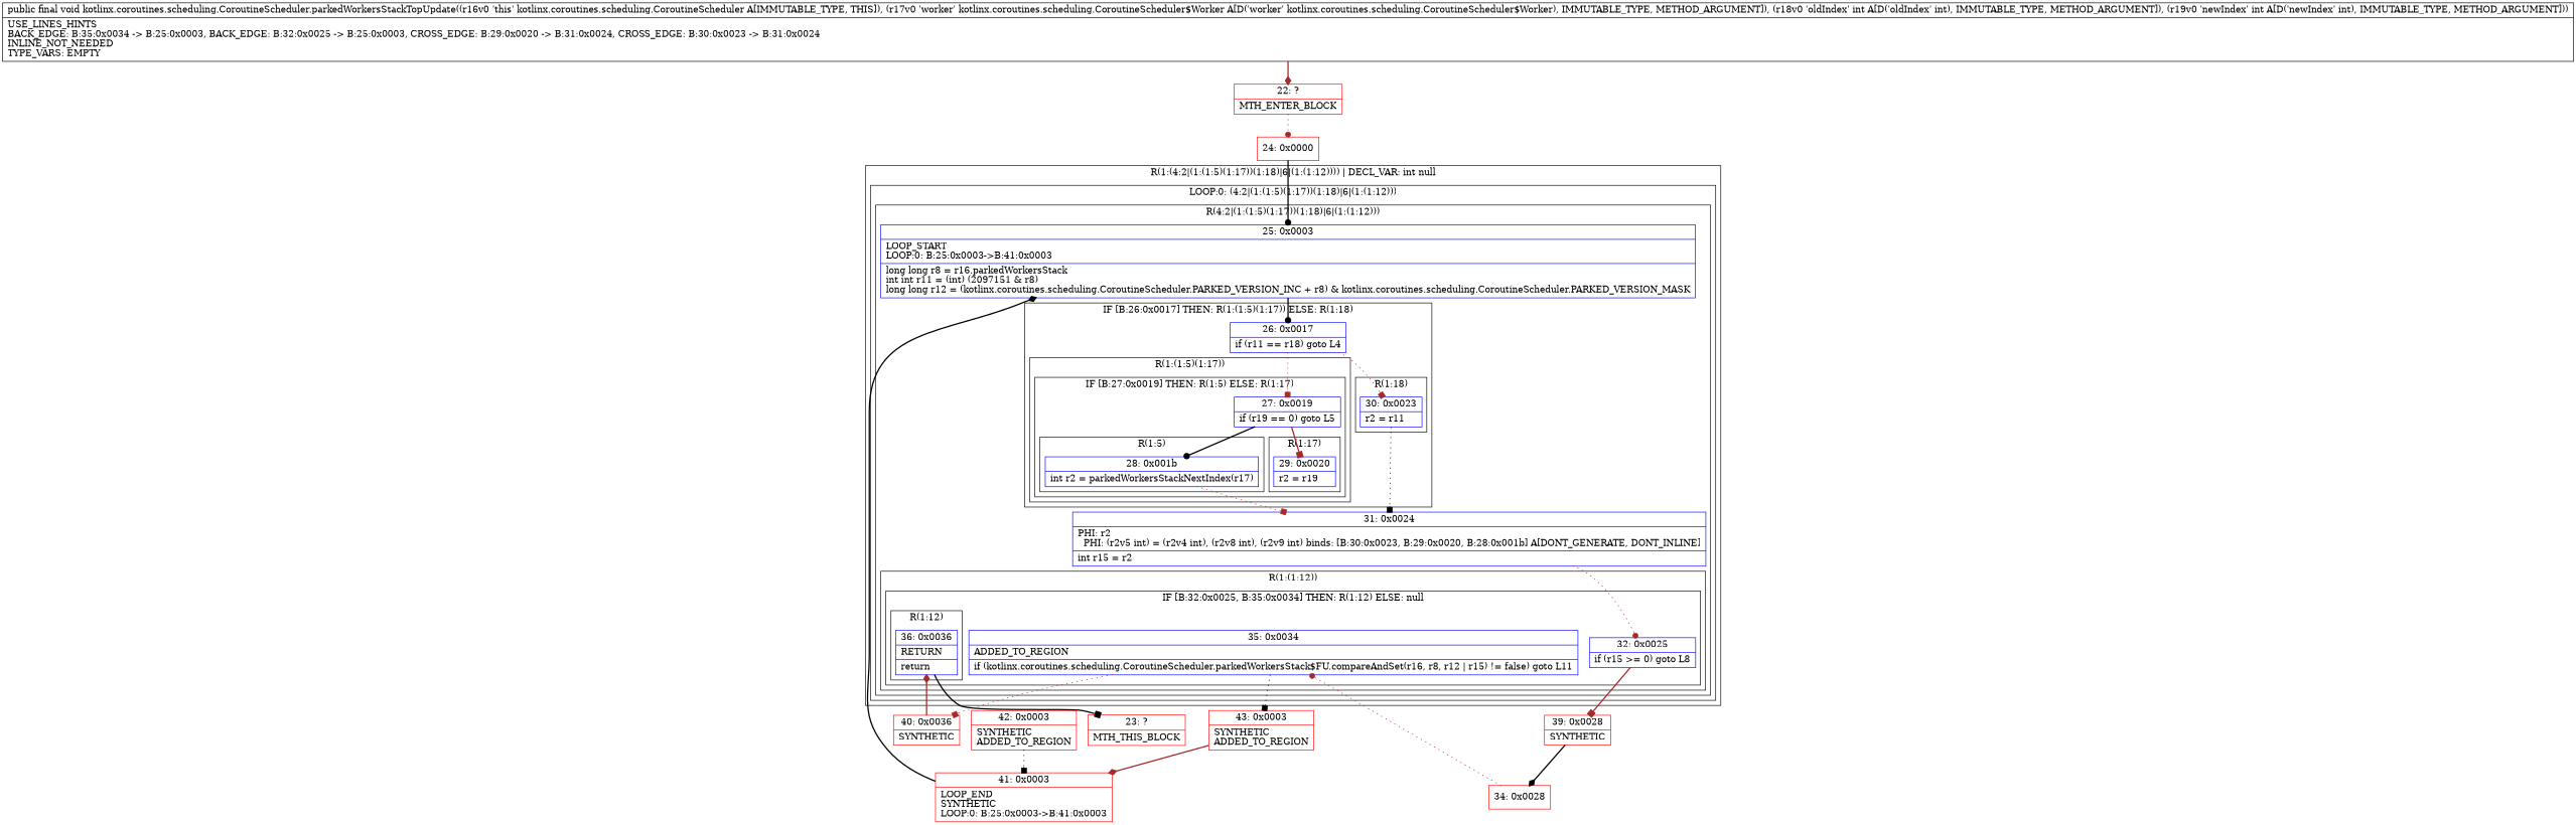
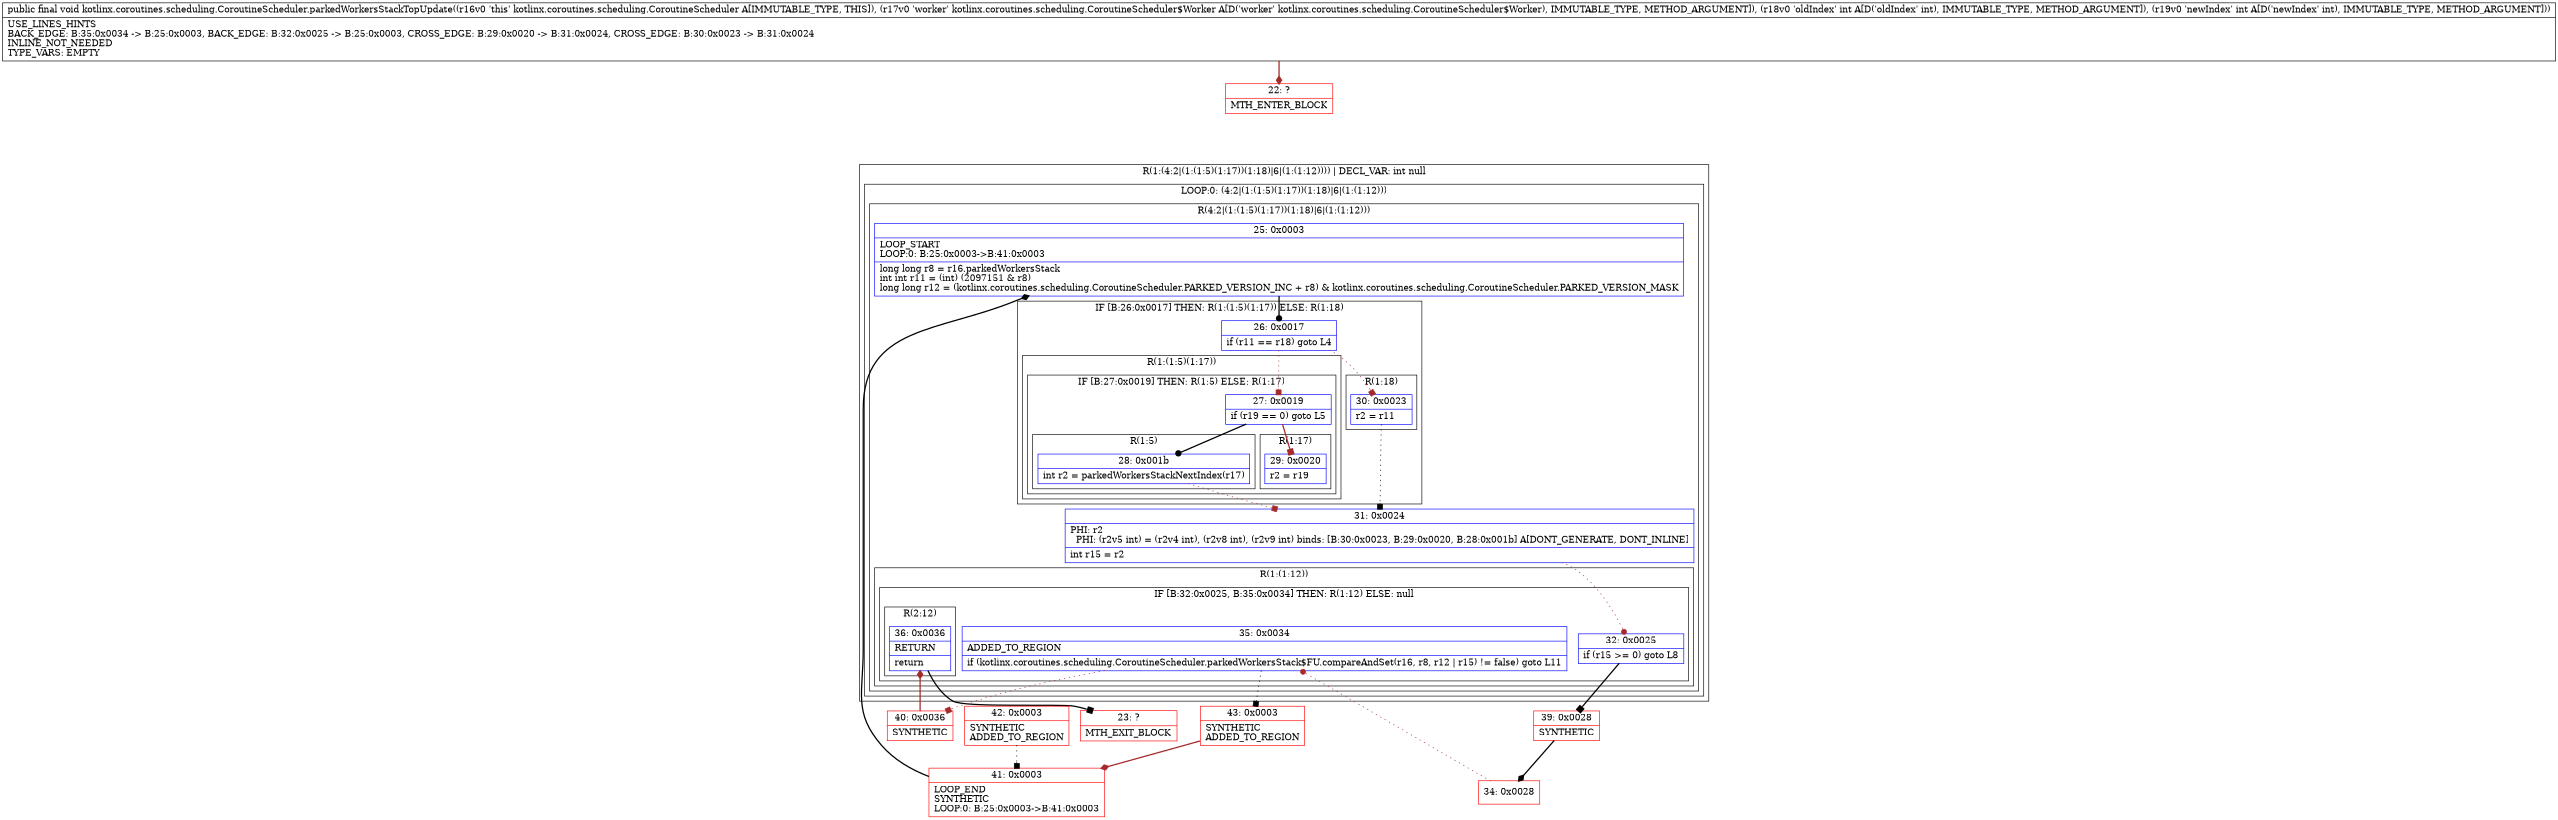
  digraph {
    node [color=blue shape=record]
    edge [arrowhead=box color=brown style=bold]
    n1 [label="{28\:\ 0x001b|int r2 = parkedWorkersStackNextIndex(r17)\l}"]
    n2 [label="{29\:\ 0x0020|r2 = r19\l}"]
    n3 [label="{27\:\ 0x0019|if (r19 == 0) goto L5\l}"]
    n4 [label="{30\:\ 0x0023|r2 = r11\l}"]
    n5 [label="{26\:\ 0x0017|if (r11 == r18) goto L4\l}"]
    n6 [label="{36\:\ 0x0036|RETURN\l|return\l}"]
    n7 [label="{32\:\ 0x0025|if (r15 \>= 0) goto L8\l}"]
    n8 [label="{35\:\ 0x0034|ADDED_TO_REGION\l|if (kotlinx.coroutines.scheduling.CoroutineScheduler.parkedWorkersStack$FU.compareAndSet(r16, r8, r12 \| r15) != false) goto L11\l}"]
    n9 [label="{25\:\ 0x0003|LOOP_START\lLOOP:0: B:25:0x0003\-\>B:41:0x0003\l|long long r8 = r16.parkedWorkersStack\lint int r11 = (int) (2097151 & r8)\llong long r12 = (kotlinx.coroutines.scheduling.CoroutineScheduler.PARKED_VERSION_INC + r8) & kotlinx.coroutines.scheduling.CoroutineScheduler.PARKED_VERSION_MASK\l}"]
    n10 [label="{31\:\ 0x0024|PHI: r2 \l  PHI: (r2v5 int) = (r2v4 int), (r2v8 int), (r2v9 int) binds: [B:30:0x0023, B:29:0x0020, B:28:0x001b] A[DONT_GENERATE, DONT_INLINE]\l|int r15 = r2\l}"]
-   n11 [color=red label="{23\:\ ?|MTH_THIS_BLOCK\l}"]
+   n11 [color=red label="{23\:\ ?|MTH_EXIT_BLOCK\l}"]
    n12 [color=red label="{39\:\ 0x0028|SYNTHETIC\l}"]
    n13 [color=red label="{40\:\ 0x0036|SYNTHETIC\l}"]
    n14 [color=red label="{43\:\ 0x0003|SYNTHETIC\lADDED_TO_REGION\l}"]
    n15 [color=red label="{34\:\ 0x0028}"]
    n16 [color=red label="{42\:\ 0x0003|SYNTHETIC\lADDED_TO_REGION\l}"]
    n17 [color=red label="{41\:\ 0x0003|LOOP_END\lSYNTHETIC\lLOOP:0: B:25:0x0003\-\>B:41:0x0003\l}"]
    n18 [color=red label="{22\:\ ?|MTH_ENTER_BLOCK\l}"]
-   n19 [color=red label="{24\:\ 0x0000}"]
    n20 [label="{public final void kotlinx.coroutines.scheduling.CoroutineScheduler.parkedWorkersStackTopUpdate((r16v0 'this' kotlinx.coroutines.scheduling.CoroutineScheduler A[IMMUTABLE_TYPE, THIS]), (r17v0 'worker' kotlinx.coroutines.scheduling.CoroutineScheduler$Worker A[D('worker' kotlinx.coroutines.scheduling.CoroutineScheduler$Worker), IMMUTABLE_TYPE, METHOD_ARGUMENT]), (r18v0 'oldIndex' int A[D('oldIndex' int), IMMUTABLE_TYPE, METHOD_ARGUMENT]), (r19v0 'newIndex' int A[D('newIndex' int), IMMUTABLE_TYPE, METHOD_ARGUMENT]))  | USE_LINES_HINTS\lBACK_EDGE: B:35:0x0034 \-\> B:25:0x0003, BACK_EDGE: B:32:0x0025 \-\> B:25:0x0003, CROSS_EDGE: B:29:0x0020 \-\> B:31:0x0024, CROSS_EDGE: B:30:0x0023 \-\> B:31:0x0024\lINLINE_NOT_NEEDED\lTYPE_VARS: EMPTY\l}" color=""]
    subgraph cluster_1 {
      label="R(1:(4:2|(1:(1:5)(1:17))(1:18)|6|(1:(1:12)))) | DECL_VAR: int null\l"
      subgraph cluster_2 {
        label="LOOP:0: (4:2|(1:(1:5)(1:17))(1:18)|6|(1:(1:12)))"
        subgraph cluster_3 {
          label="R(4:2|(1:(1:5)(1:17))(1:18)|6|(1:(1:12)))"
          n9
          n10
          subgraph cluster_4 {
            label="IF [B:26:0x0017] THEN: R(1:(1:5)(1:17)) ELSE: R(1:18)"
            n5
            subgraph cluster_5 {
              label="R(1:(1:5)(1:17))"
              subgraph cluster_6 {
                label="IF [B:27:0x0019] THEN: R(1:5) ELSE: R(1:17)"
                n3
                subgraph cluster_7 {
                  label="R(1:5)"
                  n1
                }
                subgraph cluster_8 {
                  label="R(1:17)"
                  n2
                }
              }
            }
            subgraph cluster_9 {
              label="R(1:18)"
              n4
            }
          }
          subgraph cluster_10 {
            label="R(1:(1:12))"
            subgraph cluster_11 {
              label="IF [B:32:0x0025, B:35:0x0034] THEN: R(1:12) ELSE: null"
              n7
              n8
              subgraph cluster_12 {
-               label="R(1:12)"
+               label="R(2:12)"
                n6
              }
            }
          }
        }
      }
    }
    n1 -> n10 [style=dotted]
    n3 -> n1 [arrowhead=dot color=black]
    n3 -> n2
    n4 -> n10 [color=black style=dotted]
    n5 -> n3 [style=dotted]
    n5 -> n4 [style=dotted]
    n6 -> n11 [color=black]
-   n7 -> n12
+   n7 -> n12 [color=black]
    n8 -> n13 [style=dotted]
    n8 -> n14 [color=black style=dotted]
    n9 -> n5 [arrowhead=dot color=black]
    n10 -> n7 [arrowhead=dot style=dotted]
    n12 -> n15 [arrowhead=diamond color=black]
    n13 -> n6 [arrowhead=diamond]
    n14 -> n17 [arrowhead=diamond]
    n15 -> n8 [arrowhead=dot style=dotted]
    n16 -> n17 [color=black style=dotted]
    n17 -> n9 [arrowhead=diamond color=black]
-   n18 -> n19 [arrowhead=dot style=dotted]
-   n19 -> n9 [arrowhead=dot color=black]
    n20 -> n18 [arrowhead=diamond]
  }
